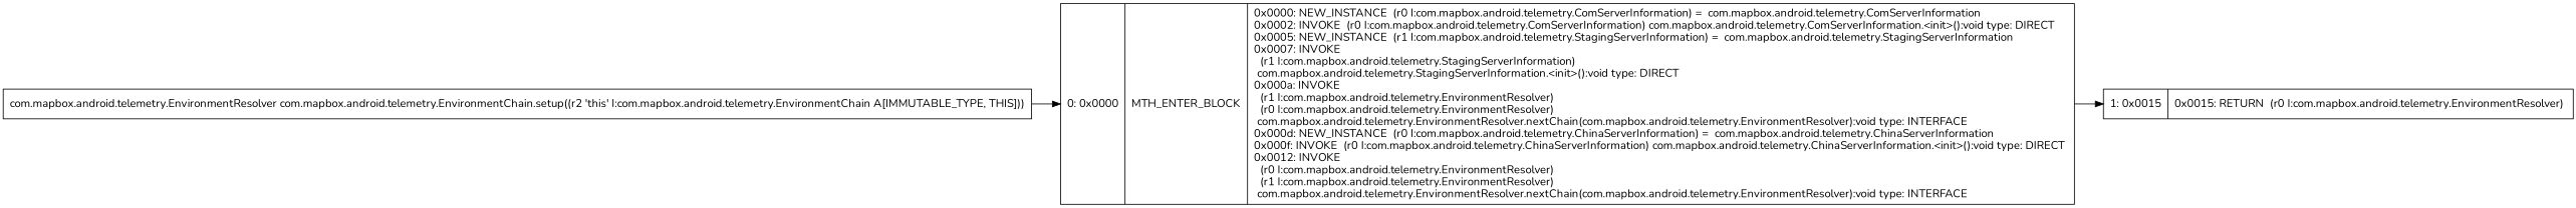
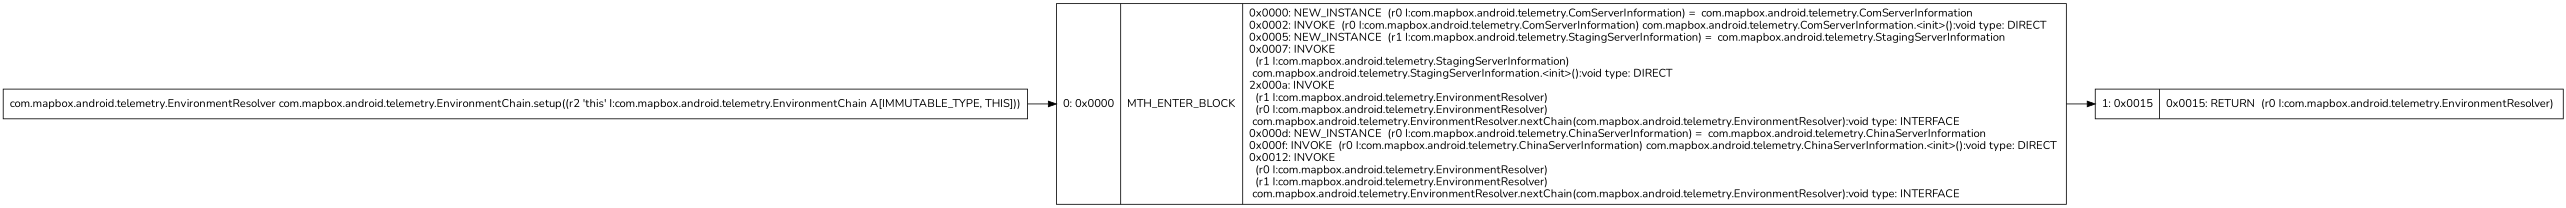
  digraph {
    rankdir=LR
    fontname=Nunito
    node [shape=record fontname=Nunito]
    edge [fontname=Nunito]
-   n1 [label="{0\:\ 0x0000|MTH_ENTER_BLOCK\l|0x0000: NEW_INSTANCE  (r0 I:com.mapbox.android.telemetry.ComServerInformation) =  com.mapbox.android.telemetry.ComServerInformation \l0x0002: INVOKE  (r0 I:com.mapbox.android.telemetry.ComServerInformation) com.mapbox.android.telemetry.ComServerInformation.\<init\>():void type: DIRECT \l0x0005: NEW_INSTANCE  (r1 I:com.mapbox.android.telemetry.StagingServerInformation) =  com.mapbox.android.telemetry.StagingServerInformation \l0x0007: INVOKE  \l  (r1 I:com.mapbox.android.telemetry.StagingServerInformation)\l com.mapbox.android.telemetry.StagingServerInformation.\<init\>():void type: DIRECT \l0x000a: INVOKE  \l  (r1 I:com.mapbox.android.telemetry.EnvironmentResolver)\l  (r0 I:com.mapbox.android.telemetry.EnvironmentResolver)\l com.mapbox.android.telemetry.EnvironmentResolver.nextChain(com.mapbox.android.telemetry.EnvironmentResolver):void type: INTERFACE \l0x000d: NEW_INSTANCE  (r0 I:com.mapbox.android.telemetry.ChinaServerInformation) =  com.mapbox.android.telemetry.ChinaServerInformation \l0x000f: INVOKE  (r0 I:com.mapbox.android.telemetry.ChinaServerInformation) com.mapbox.android.telemetry.ChinaServerInformation.\<init\>():void type: DIRECT \l0x0012: INVOKE  \l  (r0 I:com.mapbox.android.telemetry.EnvironmentResolver)\l  (r1 I:com.mapbox.android.telemetry.EnvironmentResolver)\l com.mapbox.android.telemetry.EnvironmentResolver.nextChain(com.mapbox.android.telemetry.EnvironmentResolver):void type: INTERFACE \l}"]
+   n1 [label="{0\:\ 0x0000|MTH_ENTER_BLOCK\l|0x0000: NEW_INSTANCE  (r0 I:com.mapbox.android.telemetry.ComServerInformation) =  com.mapbox.android.telemetry.ComServerInformation \l0x0002: INVOKE  (r0 I:com.mapbox.android.telemetry.ComServerInformation) com.mapbox.android.telemetry.ComServerInformation.\<init\>():void type: DIRECT \l0x0005: NEW_INSTANCE  (r1 I:com.mapbox.android.telemetry.StagingServerInformation) =  com.mapbox.android.telemetry.StagingServerInformation \l0x0007: INVOKE  \l  (r1 I:com.mapbox.android.telemetry.StagingServerInformation)\l com.mapbox.android.telemetry.StagingServerInformation.\<init\>():void type: DIRECT \l2x000a: INVOKE  \l  (r1 I:com.mapbox.android.telemetry.EnvironmentResolver)\l  (r0 I:com.mapbox.android.telemetry.EnvironmentResolver)\l com.mapbox.android.telemetry.EnvironmentResolver.nextChain(com.mapbox.android.telemetry.EnvironmentResolver):void type: INTERFACE \l0x000d: NEW_INSTANCE  (r0 I:com.mapbox.android.telemetry.ChinaServerInformation) =  com.mapbox.android.telemetry.ChinaServerInformation \l0x000f: INVOKE  (r0 I:com.mapbox.android.telemetry.ChinaServerInformation) com.mapbox.android.telemetry.ChinaServerInformation.\<init\>():void type: DIRECT \l0x0012: INVOKE  \l  (r0 I:com.mapbox.android.telemetry.EnvironmentResolver)\l  (r1 I:com.mapbox.android.telemetry.EnvironmentResolver)\l com.mapbox.android.telemetry.EnvironmentResolver.nextChain(com.mapbox.android.telemetry.EnvironmentResolver):void type: INTERFACE \l}"]
    n2 [label="{1\:\ 0x0015|0x0015: RETURN  (r0 I:com.mapbox.android.telemetry.EnvironmentResolver) \l}"]
    n3 [label="{com.mapbox.android.telemetry.EnvironmentResolver com.mapbox.android.telemetry.EnvironmentChain.setup((r2 'this' I:com.mapbox.android.telemetry.EnvironmentChain A[IMMUTABLE_TYPE, THIS])) }"]
    n1 -> n2
    n3 -> n1
  }
